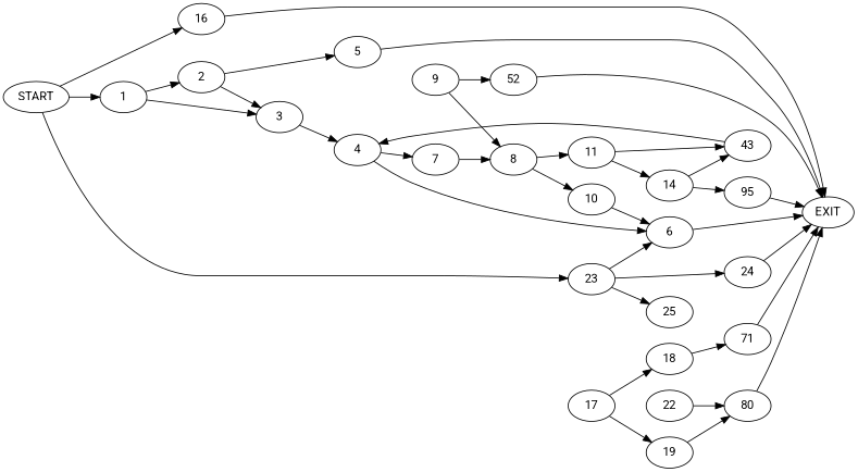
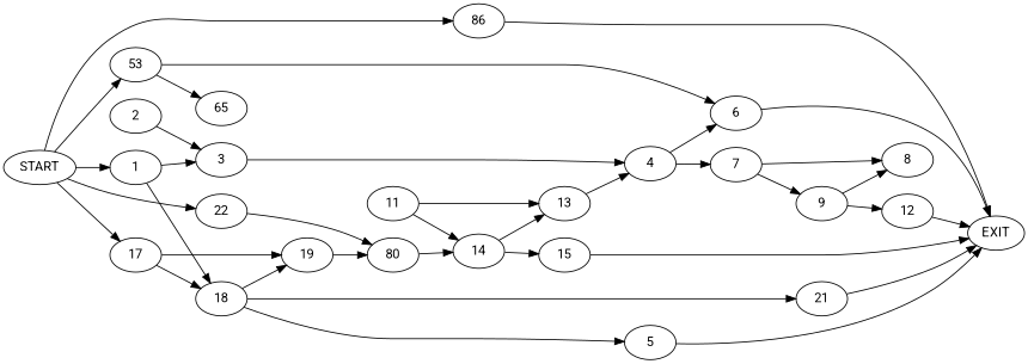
  digraph {
    fontname=Roboto
    rankdir=LR
    node [fontname=Roboto]
    edge [fontname=Roboto]
    n1 [label=START]
    1
-   16
+   16 [label=86]
    17
    22
-   23
+   23 [label=53]
    2
    3
    n9 [label=EXIT]
    18
    19
    n12 [label=80]
    6
-   24
-   25
+   25 [label=65]
    5
    4
    7
    8
    9
-   10
    11
-   12 [label=52]
-   13 [label=43]
+   12
+   13
    14
-   15 [label=95]
-   21 [label=71]
+   15
+   21
    n1 -> 1
    n1 -> 16
+   n1 -> 17
+   n1 -> 22
    n1 -> 23
-   1 -> 2
+   1 -> 18
    1 -> 3
    16 -> n9
    17 -> 18
    17 -> 19
    22 -> n12
    23 -> 6
-   23 -> 24
    23 -> 25
    2 -> 3
-   2 -> 5
+   18 -> 5
    3 -> 4
+   18 -> 19
    18 -> 21
    19 -> n12
-   n12 -> n9
+   n12 -> 14
    6 -> n9
-   24 -> n9
    5 -> n9
    4 -> 6
    4 -> 7
    7 -> 8
-   8 -> 10
-   8 -> 11
+   7 -> 9
    9 -> 8
    9 -> 12
-   10 -> 6
    11 -> 13
    11 -> 14
    12 -> n9
    13 -> 4
    14 -> 13
    14 -> 15
    15 -> n9
    21 -> n9
  }
